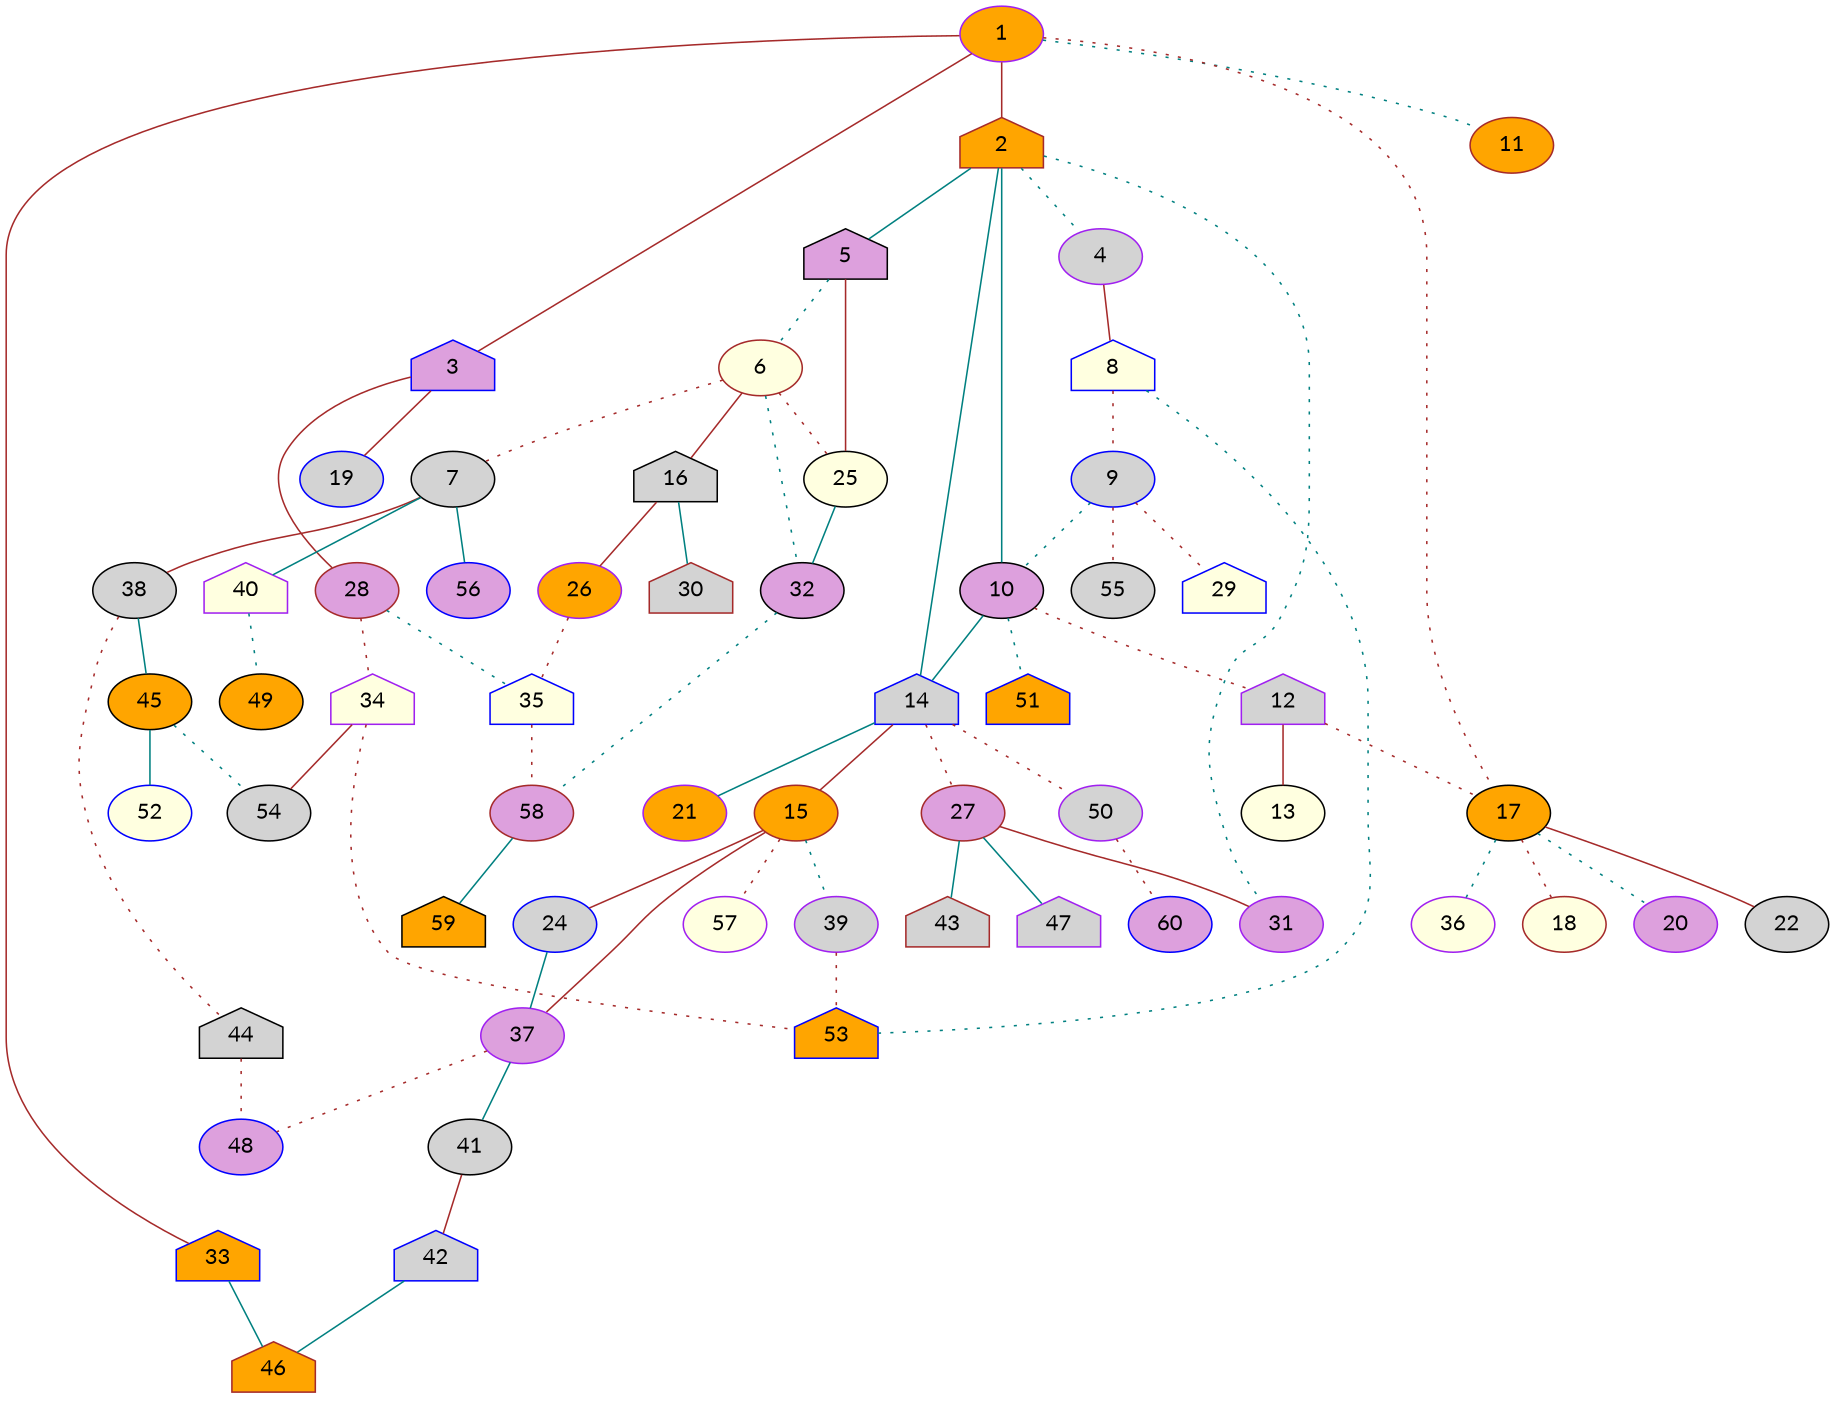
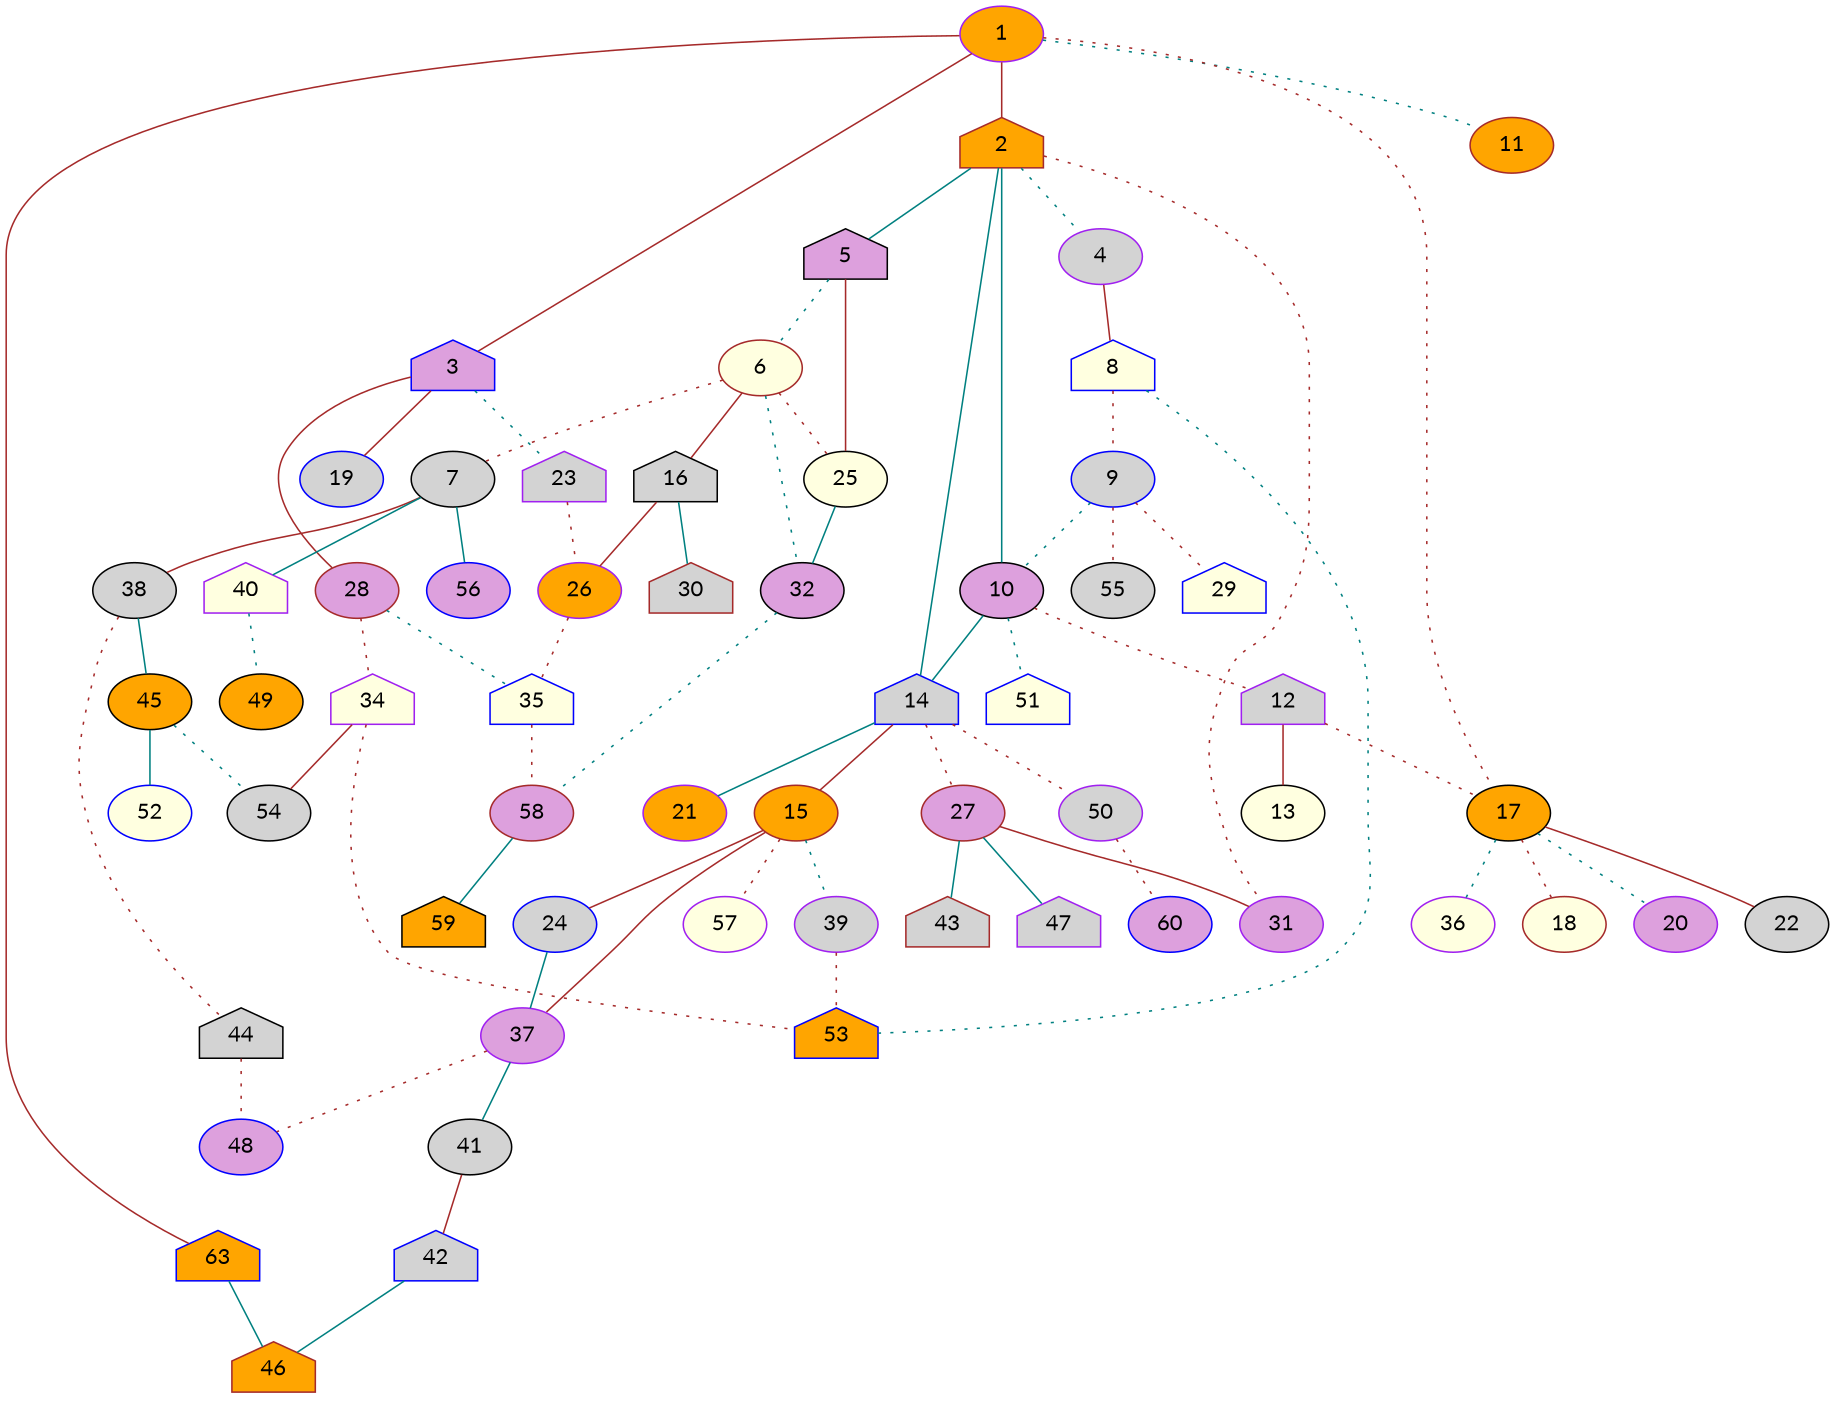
  graph {
    fontname=Lato
    node [color=black fillcolor=lightgrey fontname=Lato shape=ellipse style=filled]
    edge [color=brown fontname=Lato style=dotted]
    1 [color=purple fillcolor=orange]
    2 [color=brown fillcolor=orange shape=house]
    3 [color=blue fillcolor=plum shape=house]
    11 [color=brown fillcolor=orange]
    17 [fillcolor=orange]
-   33 [color=blue fillcolor=orange shape=house]
+   33 [color=blue fillcolor=orange shape=house label=63]
    4 [color=purple]
    5 [fillcolor=plum shape=house]
    10 [fillcolor=plum]
    14 [color=blue shape=house]
    31 [color=purple fillcolor=plum]
    19 [color=blue]
+   23 [color=purple shape=house]
    28 [color=brown fillcolor=plum]
    18 [color=brown fillcolor=lightyellow]
    20 [color=purple fillcolor=plum]
    22
    36 [color=purple fillcolor=lightyellow]
    46 [color=brown fillcolor=orange shape=house]
    8 [color=blue fillcolor=lightyellow shape=house]
    6 [color=brown fillcolor=lightyellow]
    25 [fillcolor=lightyellow]
    12 [color=purple shape=house]
-   51 [color=blue fillcolor=orange shape=house]
+   51 [color=blue fillcolor=lightyellow shape=house]
    15 [color=brown fillcolor=orange]
    21 [color=purple fillcolor=orange]
    27 [color=brown fillcolor=plum]
    50 [color=purple]
    26 [color=purple fillcolor=orange]
    35 [color=blue fillcolor=lightyellow shape=house]
    34 [color=purple fillcolor=lightyellow shape=house]
    9 [color=blue]
    53 [color=blue fillcolor=orange shape=house]
    7
    16 [shape=house]
    32 [fillcolor=plum]
    38
    40 [color=purple fillcolor=lightyellow shape=house]
    56 [color=blue fillcolor=plum]
    30 [color=brown shape=house]
    58 [color=brown fillcolor=plum]
    44 [shape=house]
    45 [fillcolor=orange]
    49 [fillcolor=orange]
    29 [color=blue fillcolor=lightyellow shape=house]
    55
    13 [fillcolor=lightyellow]
    24 [color=blue]
    37 [color=purple fillcolor=plum]
    39 [color=purple]
    57 [color=purple fillcolor=lightyellow]
    43 [color=brown shape=house]
    47 [color=purple shape=house]
    60 [color=blue fillcolor=plum]
    41
    48 [color=blue fillcolor=plum]
    54
    59 [fillcolor=orange shape=house]
    42 [color=blue shape=house]
    52 [color=blue fillcolor=lightyellow]
    1 -- 2 [style=solid]
    1 -- 3 [style=solid]
    1 -- 11 [color=teal]
    1 -- 17
    1 -- 33 [style=solid]
    2 -- 4 [color=teal]
    2 -- 5 [color=teal style=solid]
    2 -- 10 [color=teal style=solid]
    2 -- 14 [color=teal style=solid]
-   2 -- 31 [color=teal]
+   2 -- 31
    3 -- 19 [style=solid]
+   3 -- 23 [color=teal]
    3 -- 28 [style=solid]
    17 -- 18
    17 -- 20 [color=teal]
    17 -- 22 [style=solid]
    17 -- 36 [color=teal]
    33 -- 46 [color=teal style=solid]
    4 -- 8 [style=solid]
    5 -- 6 [color=teal]
    5 -- 25 [style=solid]
    10 -- 14 [color=teal style=solid]
    10 -- 12
    10 -- 51 [color=teal]
    14 -- 15 [style=solid]
    14 -- 21 [color=teal style=solid]
    14 -- 27
    14 -- 50
+   23 -- 26
    28 -- 35 [color=teal]
    28 -- 34
    8 -- 9
    8 -- 53 [color=teal]
    6 -- 25
    6 -- 7
    6 -- 16 [style=solid]
    6 -- 32 [color=teal]
    25 -- 32 [color=teal style=solid]
    12 -- 17
    12 -- 13 [style=solid]
    15 -- 24 [style=solid]
    15 -- 37 [style=solid]
    15 -- 39 [color=teal]
    15 -- 57
    27 -- 31 [style=solid]
    27 -- 43 [color=teal style=solid]
    27 -- 47 [color=teal style=solid]
    50 -- 60
    26 -- 35
    35 -- 58
    34 -- 53
    34 -- 54 [style=solid]
    9 -- 10 [color=teal]
    9 -- 29
    9 -- 55
    7 -- 38 [style=solid]
    7 -- 40 [color=teal style=solid]
    7 -- 56 [color=teal style=solid]
    16 -- 26 [style=solid]
    16 -- 30 [color=teal style=solid]
    32 -- 58 [color=teal]
    38 -- 44
    38 -- 45 [color=teal style=solid]
    40 -- 49 [color=teal]
    58 -- 59 [color=teal style=solid]
    44 -- 48
    45 -- 54 [color=teal]
    45 -- 52 [color=teal style=solid]
    24 -- 37 [color=teal style=solid]
    37 -- 41 [color=teal style=solid]
    37 -- 48
    39 -- 53
    41 -- 42 [style=solid]
    42 -- 46 [color=teal style=solid]
  }
